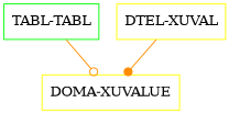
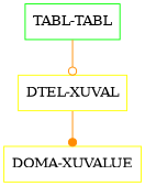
  digraph {
    node [color=yellow shape=box]
    edge [color=darkorange]
    n1 [color=green label="TABL-TABL"]
    "DTEL-XUVAL"
    "DOMA-XUVALUE"
-   n1 -> "DOMA-XUVALUE" [arrowhead=odot]
+   n1 -> "DTEL-XUVAL" [arrowhead=odot]
    "DTEL-XUVAL" -> "DOMA-XUVALUE" [arrowhead=dot]
  }
